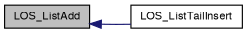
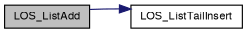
  digraph {
    rankdir=LR
    node [color=black fontname=FreeSans fontsize=10 shape=record]
    n1 [fillcolor=grey75 fontcolor=black height=0.2 label=LOS_ListAdd style=filled width=0.4]
    n2 [height=0.2 label=LOS_ListTailInsert width=0.4]
-   n1 -> n2 [color=midnightblue dir=back fontname=FreeSans fontsize=10 labelfontname=FreeSans labelfontsize=10 style=solid]
+   n2 -> n1 [color=midnightblue dir=back fontname=FreeSans fontsize=10 labelfontname=FreeSans labelfontsize=10 style=solid]
  }
